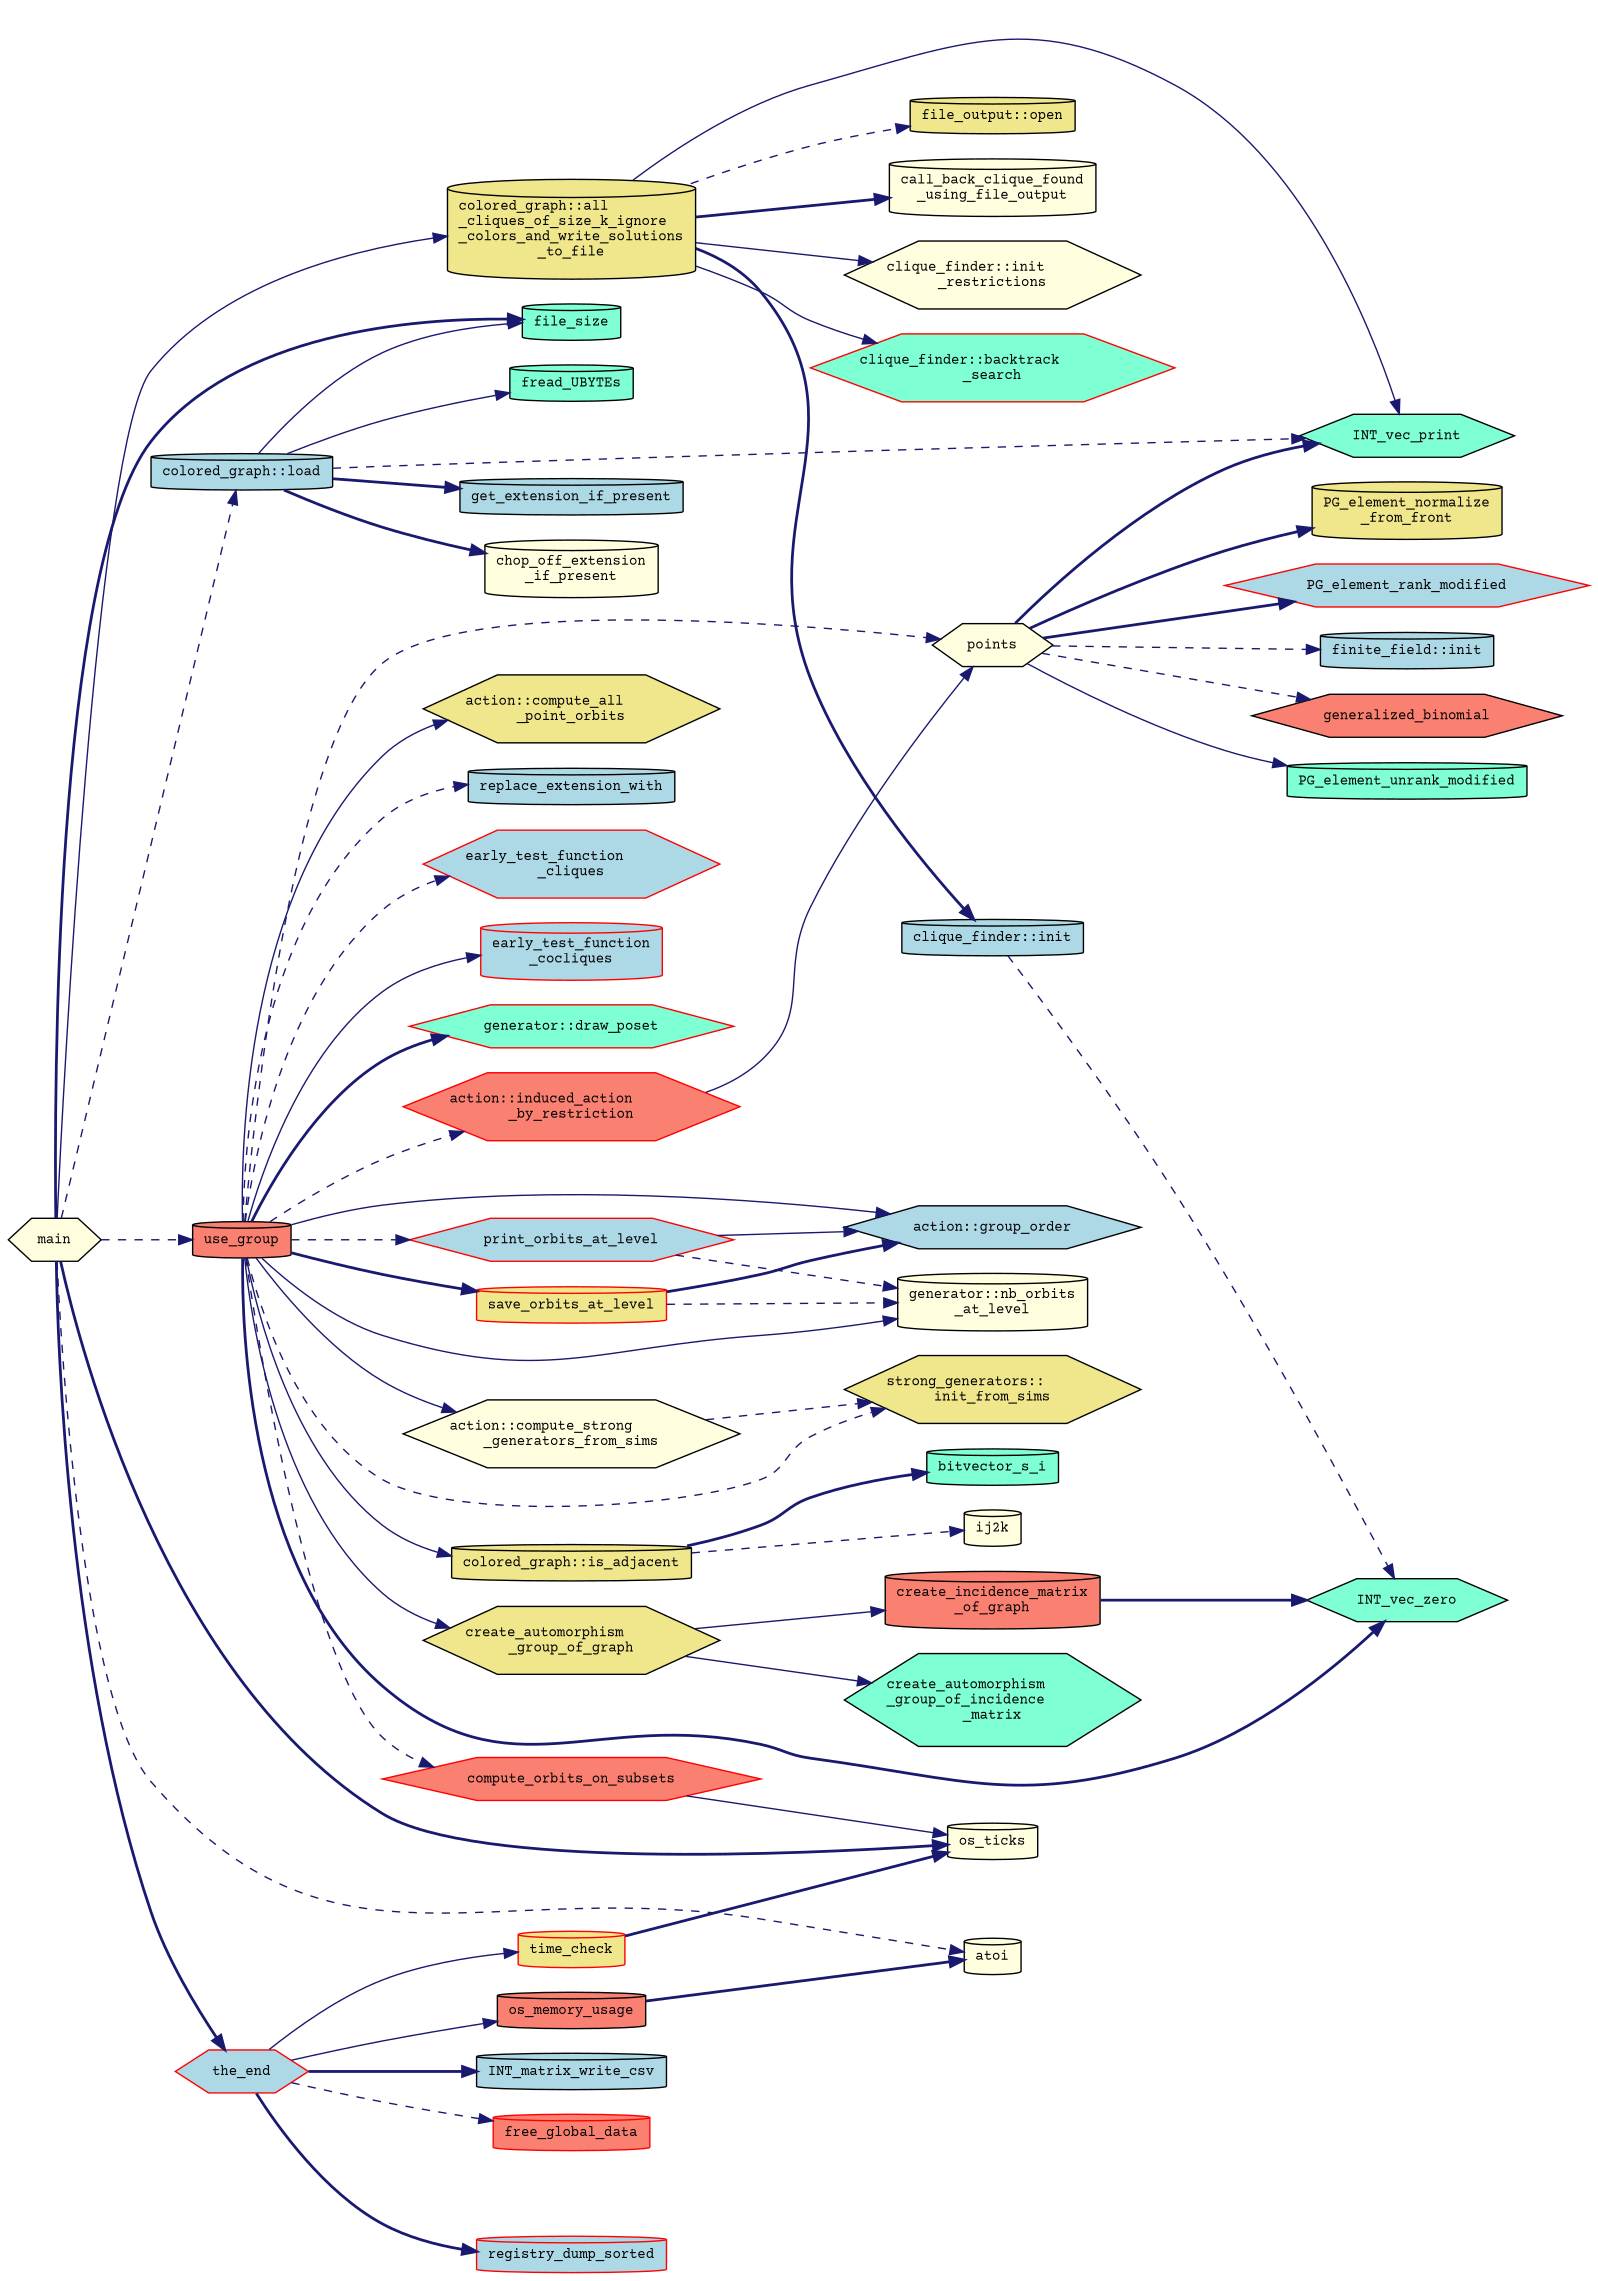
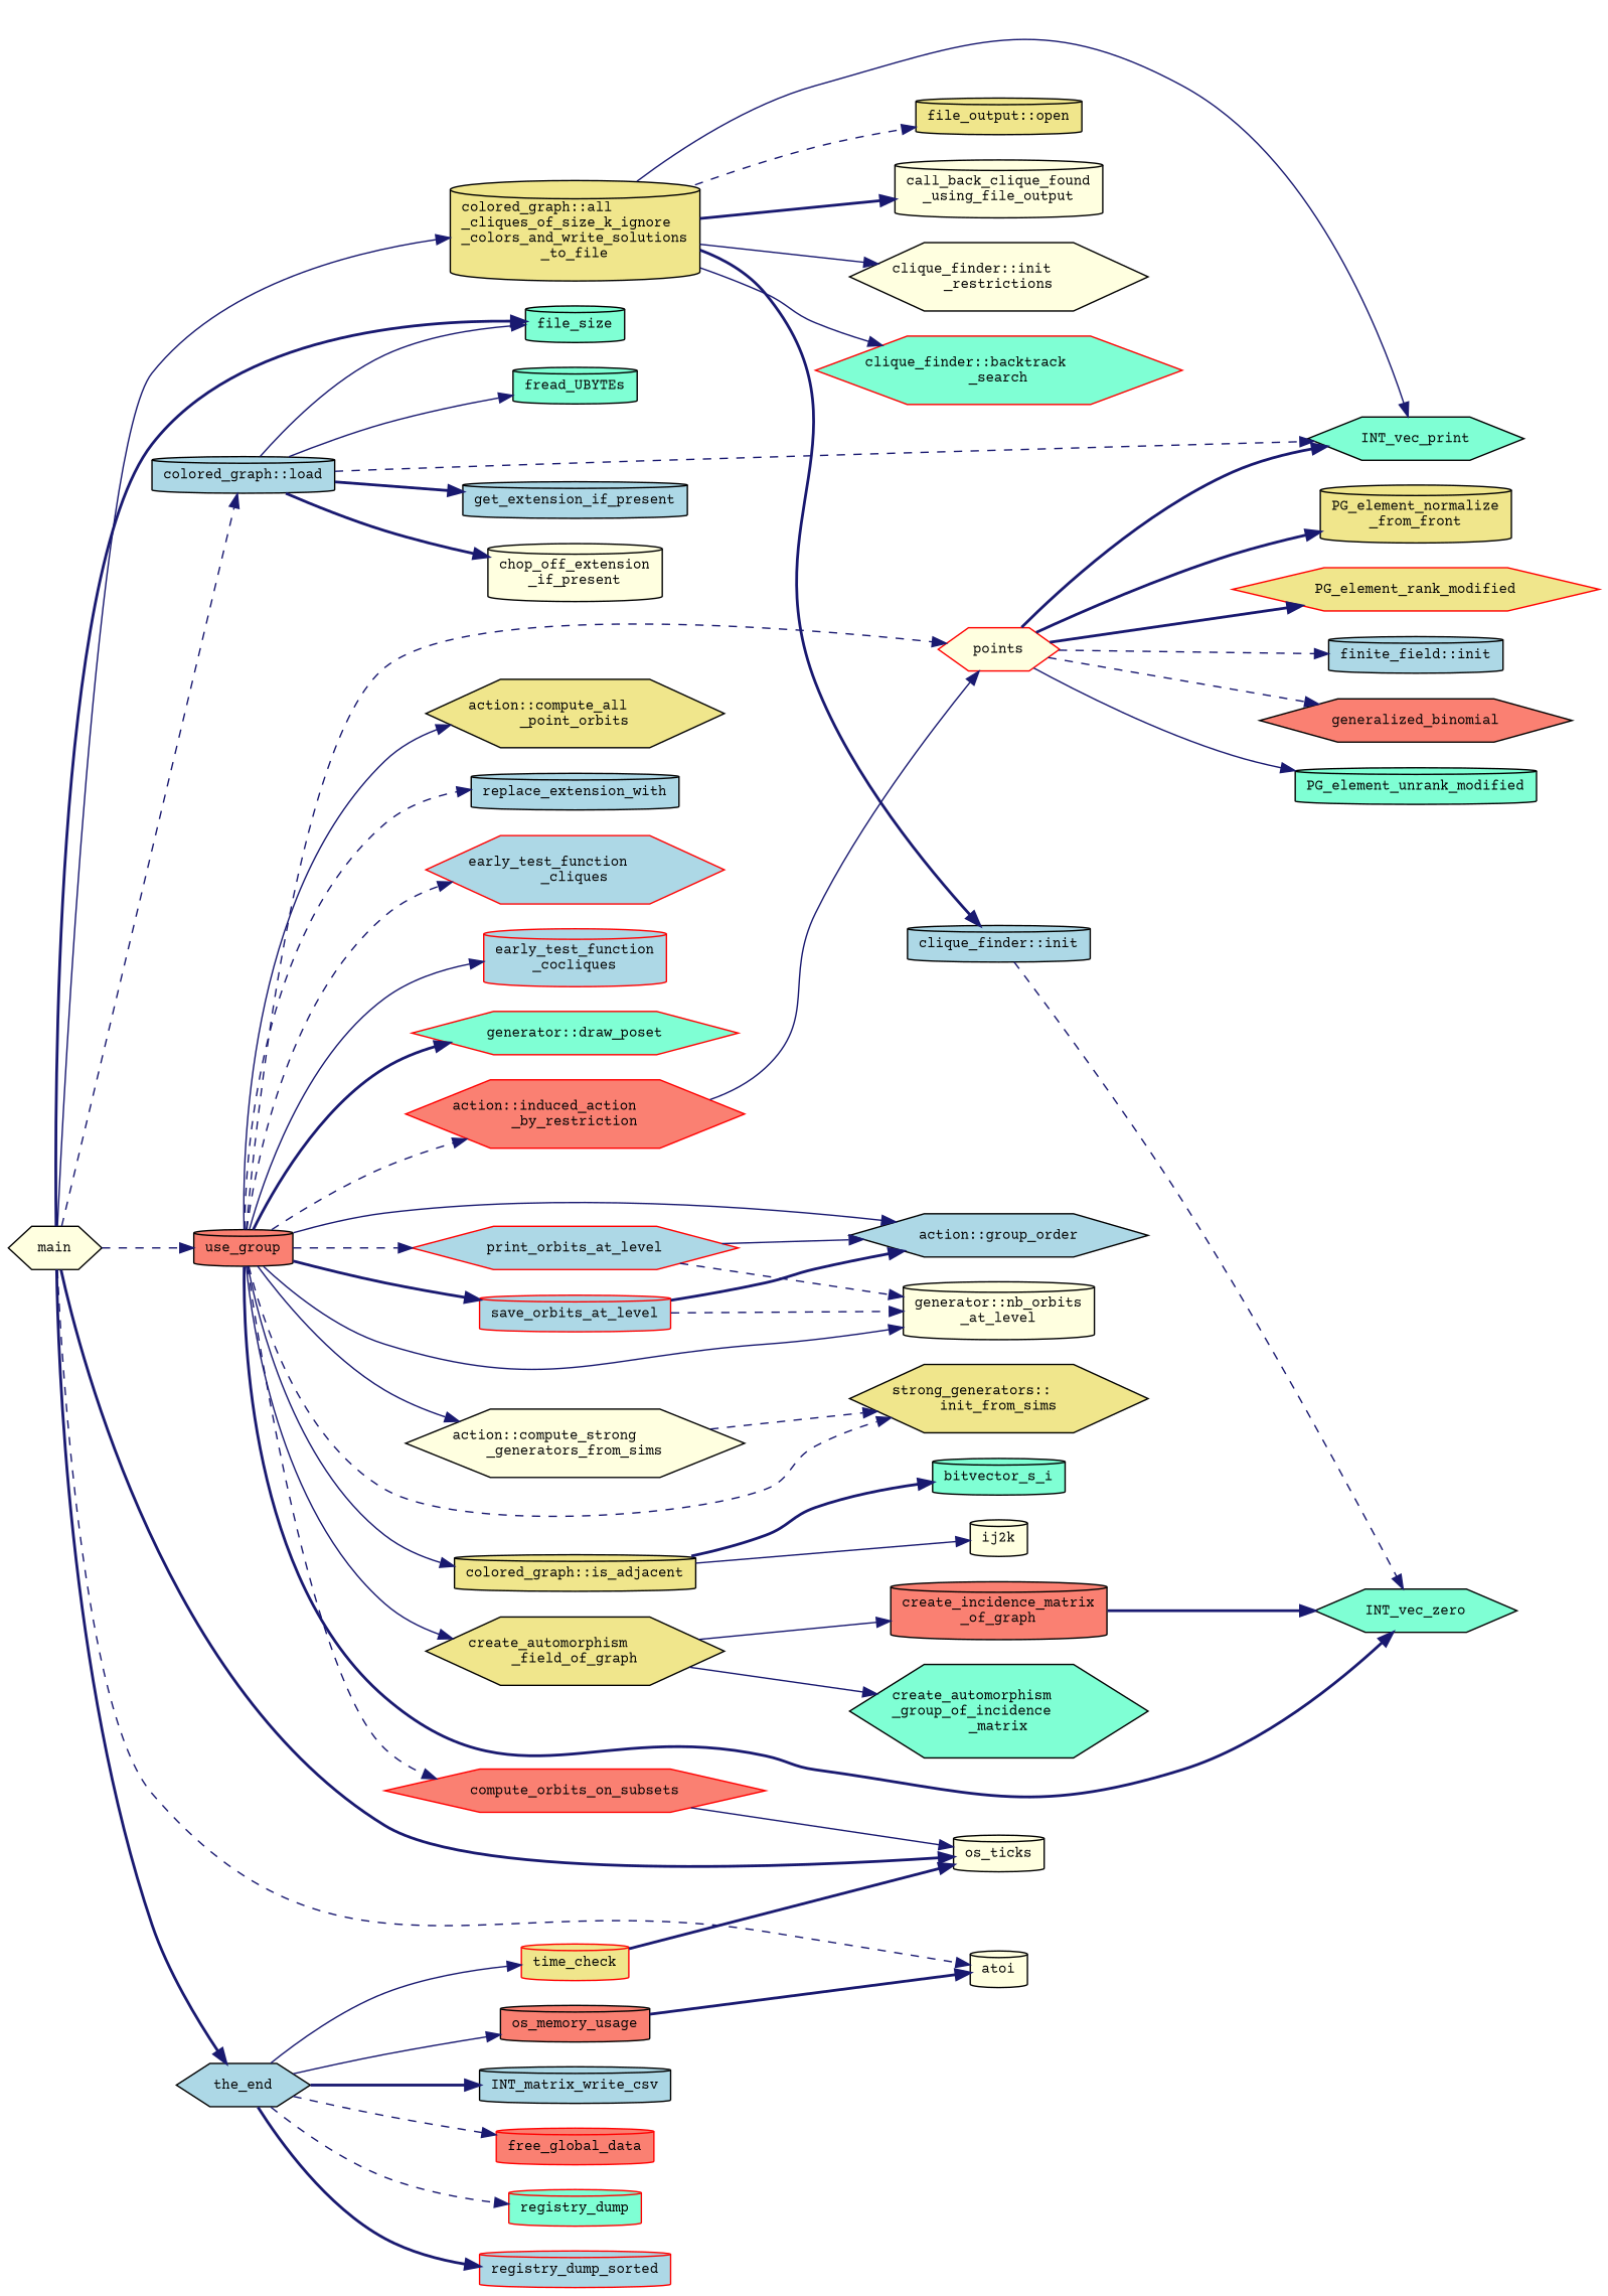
  digraph {
    fontname="Courier Prime"
    rankdir=LR
    node [color=black fillcolor=lightblue fontname="Courier Prime" fontsize=10 shape=cylinder style=filled]
    edge [color=midnightblue fontname="Courier Prime" fontsize=10 labelfontname=Helvetica labelfontsize=10 style=solid]
    n1 [fillcolor=lightyellow fontcolor=black height=0.2 label=main shape=hexagon width=0.4]
    n2 [fillcolor=lightyellow height=0.2 label=os_ticks width=0.4]
    n3 [fillcolor=lightyellow height=0.2 label=atoi width=0.4]
    n4 [height=0.2 label="colored_graph::load" width=0.4]
    n5 [fillcolor=aquamarine height=0.2 label=file_size width=0.4]
    n6 [fillcolor=salmon height=0.2 label=use_group width=0.4]
    n7 [fillcolor=khaki height=0.2 label="colored_graph::all\l_cliques_of_size_k_ignore\l_colors_and_write_solutions\l_to_file" width=0.4]
-   n8 [color=red height=0.2 label=the_end shape=hexagon width=0.4]
+   n8 [height=0.2 label=the_end shape=hexagon width=0.4]
    n9 [height=0.2 label=get_extension_if_present width=0.4]
    n10 [fillcolor=lightyellow height=0.2 label="chop_off_extension\l_if_present" width=0.4]
    n11 [fillcolor=aquamarine height=0.2 label=INT_vec_print shape=hexagon width=0.4]
    n12 [fillcolor=aquamarine height=0.2 label=fread_UBYTEs width=0.4]
    n13 [fillcolor=aquamarine height=0.2 label=INT_vec_zero shape=hexagon width=0.4]
    n14 [fillcolor=khaki height=0.2 label="colored_graph::is_adjacent" width=0.4]
-   n15 [fillcolor=khaki height=0.2 label="create_automorphism\l_group_of_graph" shape=hexagon width=0.4]
+   n15 [fillcolor=khaki height=0.2 label="create_automorphism\l_field_of_graph" shape=hexagon width=0.4]
    n16 [height=0.2 label="action::group_order" shape=hexagon width=0.4]
-   n17 [fillcolor=lightyellow height=0.2 label=points shape=hexagon width=0.4]
+   n17 [color=red fillcolor=lightyellow height=0.2 label=points shape=hexagon width=0.4]
    n18 [color=red fillcolor=salmon height=0.2 label="action::induced_action\l_by_restriction" shape=hexagon width=0.4]
    n19 [fillcolor=lightyellow height=0.2 label="action::compute_strong\l_generators_from_sims" shape=hexagon width=0.4]
    n20 [fillcolor=khaki height=0.2 label="strong_generators::\linit_from_sims" shape=hexagon width=0.4]
    n21 [fillcolor=khaki height=0.2 label="action::compute_all\l_point_orbits" shape=hexagon width=0.4]
    n22 [height=0.2 label=replace_extension_with width=0.4]
    n23 [color=red fillcolor=salmon height=0.2 label=compute_orbits_on_subsets shape=hexagon width=0.4]
    n24 [color=red height=0.2 label="early_test_function\l_cliques" shape=hexagon width=0.4]
    n25 [color=red height=0.2 label="early_test_function\l_cocliques" width=0.4]
    n26 [fillcolor=lightyellow height=0.2 label="generator::nb_orbits\l_at_level" width=0.4]
    n27 [color=red fillcolor=aquamarine height=0.2 label="generator::draw_poset" shape=hexagon width=0.4]
    n28 [color=red height=0.2 label=print_orbits_at_level shape=hexagon width=0.4]
-   n29 [color=red fillcolor=khaki height=0.2 label=save_orbits_at_level width=0.4]
+   n29 [color=red height=0.2 label=save_orbits_at_level width=0.4]
    n30 [fillcolor=khaki height=0.2 label="file_output::open" width=0.4]
    n31 [fillcolor=lightyellow height=0.2 label="call_back_clique_found\l_using_file_output" width=0.4]
    n32 [height=0.2 label="clique_finder::init" width=0.4]
    n33 [fillcolor=lightyellow height=0.2 label="clique_finder::init\l_restrictions" shape=hexagon width=0.4]
    n34 [color=red fillcolor=aquamarine height=0.2 label="clique_finder::backtrack\l_search" shape=hexagon width=0.4]
    n35 [color=red fillcolor=salmon height=0.2 label=free_global_data width=0.4]
+   n36 [color=red fillcolor=aquamarine height=0.2 label=registry_dump width=0.4]
    n37 [color=red height=0.2 label=registry_dump_sorted width=0.4]
    n38 [color=red fillcolor=khaki height=0.2 label=time_check width=0.4]
    n39 [fillcolor=salmon height=0.2 label=os_memory_usage width=0.4]
    n40 [height=0.2 label=INT_matrix_write_csv width=0.4]
    n41 [fillcolor=lightyellow height=0.2 label=ij2k width=0.4]
    n42 [fillcolor=aquamarine height=0.2 label=bitvector_s_i width=0.4]
    n43 [fillcolor=salmon height=0.2 label="create_incidence_matrix\l_of_graph" width=0.4]
    n44 [fillcolor=aquamarine height=0.2 label="create_automorphism\l_group_of_incidence\l_matrix" shape=hexagon width=0.4]
    n45 [height=0.2 label="finite_field::init" width=0.4]
    n46 [fillcolor=salmon height=0.2 label=generalized_binomial shape=hexagon width=0.4]
    n47 [fillcolor=aquamarine height=0.2 label=PG_element_unrank_modified width=0.4]
    n48 [fillcolor=khaki height=0.2 label="PG_element_normalize\l_from_front" width=0.4]
-   n49 [color=red height=0.2 label=PG_element_rank_modified shape=hexagon width=0.4]
+   n49 [color=red fillcolor=khaki height=0.2 label=PG_element_rank_modified shape=hexagon width=0.4]
    n1 -> n2 [style=bold]
    n1 -> n3 [style=dashed]
    n1 -> n4 [style=dashed]
    n1 -> n5 [style=bold]
    n1 -> n6 [style=dashed]
    n1 -> n7
    n1 -> n8 [style=bold]
    n4 -> n5
    n4 -> n9 [style=bold]
    n4 -> n10 [style=bold]
    n4 -> n11 [style=dashed]
    n4 -> n12
    n6 -> n13 [style=bold]
    n6 -> n14
    n6 -> n15
    n6 -> n16
    n6 -> n17 [style=dashed]
    n6 -> n18 [style=dashed]
    n6 -> n19
    n6 -> n20 [style=dashed]
    n6 -> n21
    n6 -> n22 [style=dashed]
    n6 -> n23 [style=dashed]
    n6 -> n24 [style=dashed]
    n6 -> n25
    n6 -> n26
    n6 -> n27 [style=bold]
    n6 -> n28 [style=dashed]
    n6 -> n29 [style=bold]
    n7 -> n11
    n7 -> n30 [style=dashed]
    n7 -> n31 [style=bold]
    n7 -> n32 [style=bold]
    n7 -> n33
    n7 -> n34
    n8 -> n35 [style=dashed]
+   n8 -> n36 [style=dashed]
    n8 -> n37 [style=bold]
    n8 -> n38
    n8 -> n39
    n8 -> n40 [style=bold]
-   n14 -> n41 [style=dashed]
+   n14 -> n41
    n14 -> n42 [style=bold]
    n15 -> n43
    n15 -> n44
    n17 -> n11 [style=bold]
    n17 -> n45 [style=dashed]
    n17 -> n46 [style=dashed]
    n17 -> n47
    n17 -> n48 [style=bold]
    n17 -> n49 [style=bold]
    n18 -> n17
    n19 -> n20 [style=dashed]
    n23 -> n2
    n28 -> n16
    n28 -> n26 [style=dashed]
    n29 -> n16 [style=bold]
    n29 -> n26 [style=dashed]
    n32 -> n13 [style=dashed]
    n38 -> n2 [style=bold]
    n39 -> n3 [style=bold]
    n43 -> n13 [style=bold]
  }
